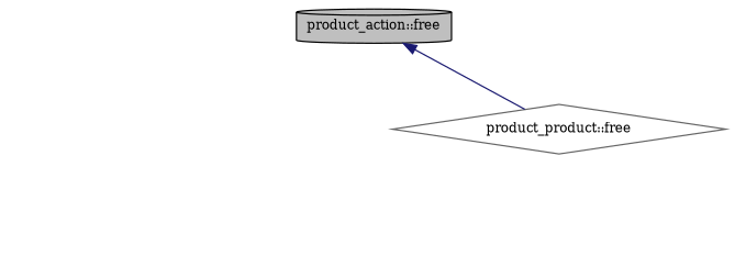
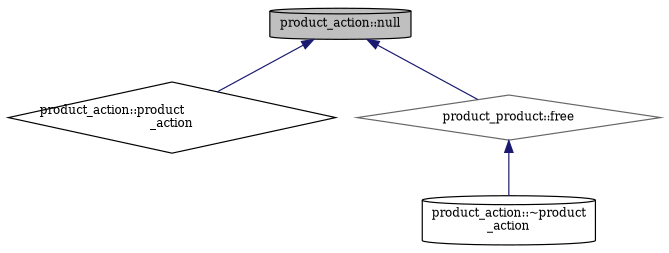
  digraph {
    fontname="DejaVu Serif"
    rankdir=TB
    node [color=black fillcolor=white fontname="DejaVu Serif" fontsize=10 shape=cylinder style=filled]
    edge [color=midnightblue dir=back fontname="DejaVu Serif" fontsize=10 labelfontname=Helvetica labelfontsize=10 style=solid]
-   n1 [fillcolor=grey75 fontcolor=black height=0.2 label="product_action::free" width=0.4]
+   n1 [fillcolor=grey75 fontcolor=black height=0.2 label="product_action::null" width=0.4]
+   n2 [height=0.2 label="product_action::product\l_action" shape=diamond width=0.4]
    n3 [color=gray40 height=0.2 label="product_product::free" shape=diamond width=0.4]
+   n4 [height=0.2 label="product_action::~product\l_action" width=0.4]
+   n1 -> n2
    n1 -> n3
+   n3 -> n4
  }
